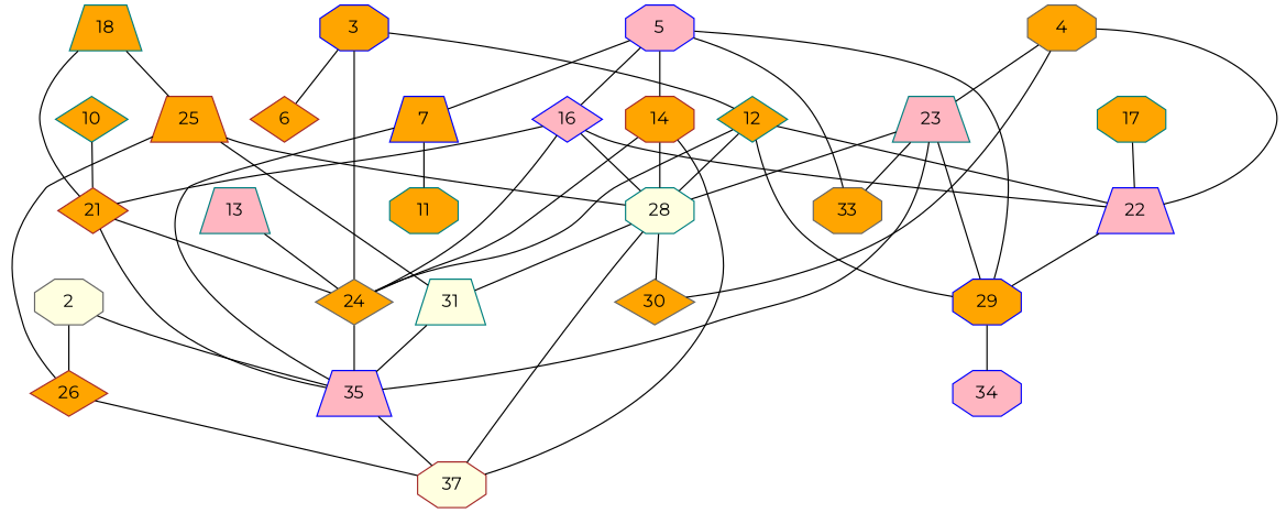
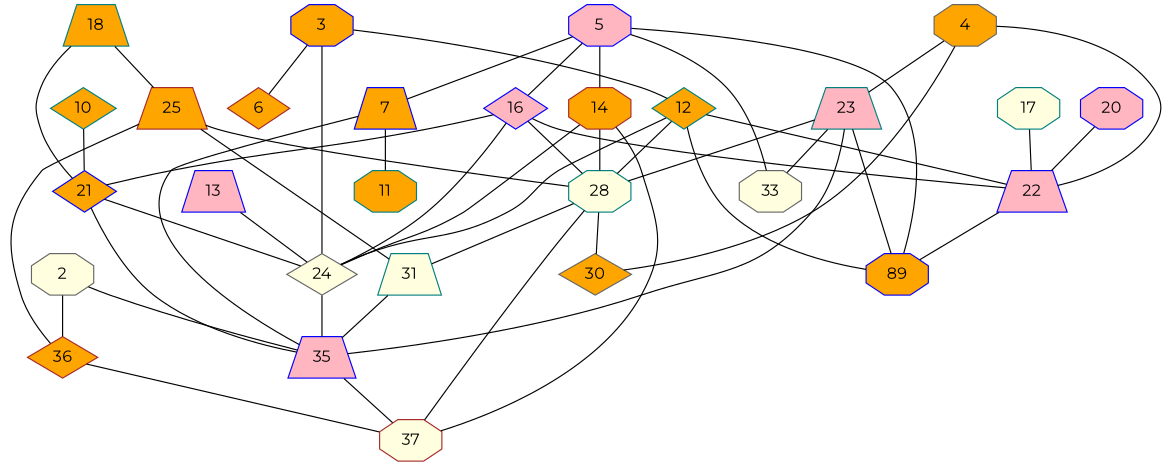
  graph {
    fontname=Montserrat
    node [color=blue fillcolor=orange fontname=Montserrat shape=octagon style=filled]
    edge [fontname=Montserrat weight=1.0]
    2 [color=gray40 fillcolor=lightyellow]
-   26 [color=brown shape=diamond]
+   26 [color=brown shape=diamond label=36]
    35 [fillcolor=lightpink shape=trapezium]
    37 [color=brown fillcolor=lightyellow]
    3
    6 [color=brown shape=diamond]
    12 [color=teal shape=diamond]
-   24 [color=gray40 shape=diamond]
+   24 [color=gray40 fillcolor=lightyellow shape=diamond]
    22 [fillcolor=lightpink shape=trapezium]
-   29
+   29 [label=89]
    28 [color=teal fillcolor=lightyellow]
    4 [color=gray40]
    23 [color=teal fillcolor=lightpink shape=trapezium]
    30 [color=gray40 shape=diamond]
-   33 [color=gray40]
+   33 [color=gray40 fillcolor=lightyellow]
    5 [fillcolor=lightpink]
    7 [shape=trapezium]
    14 [color=brown]
    16 [fillcolor=lightpink shape=diamond]
    11 [color=teal]
-   21 [color=brown shape=diamond]
-   34 [fillcolor=lightpink]
+   21 [shape=diamond]
    10 [color=teal shape=diamond]
    31 [color=teal fillcolor=lightyellow shape=trapezium]
-   13 [color=teal fillcolor=lightpink shape=trapezium]
-   17 [color=teal]
+   13 [fillcolor=lightpink shape=trapezium]
+   17 [color=teal fillcolor=lightyellow]
    18 [color=teal shape=trapezium]
    25 [color=brown shape=trapezium]
+   20 [fillcolor=lightpink]
    2 -- 26
    2 -- 35
    26 -- 37
    35 -- 37
    3 -- 6
    3 -- 12
    3 -- 24
    12 -- 24
    12 -- 22
    12 -- 29
    12 -- 28
    24 -- 35
    22 -- 29
-   29 -- 34
    28 -- 37
    28 -- 30
    28 -- 31
    4 -- 22
    4 -- 23
    4 -- 30
    23 -- 35
    23 -- 29 [weight=2.0]
    23 -- 28
    23 -- 33
    5 -- 29
    5 -- 33
    5 -- 7
    5 -- 14
    5 -- 16
    7 -- 35
    7 -- 11
    14 -- 37
    14 -- 24
    14 -- 28 [weight=2.0]
    16 -- 24
    16 -- 22
    16 -- 28
    16 -- 21
    21 -- 35
    21 -- 24
    10 -- 21
    31 -- 35
    13 -- 24
    17 -- 22
    18 -- 21
    18 -- 25
    25 -- 26
    25 -- 28
    25 -- 31
+   20 -- 22
  }
